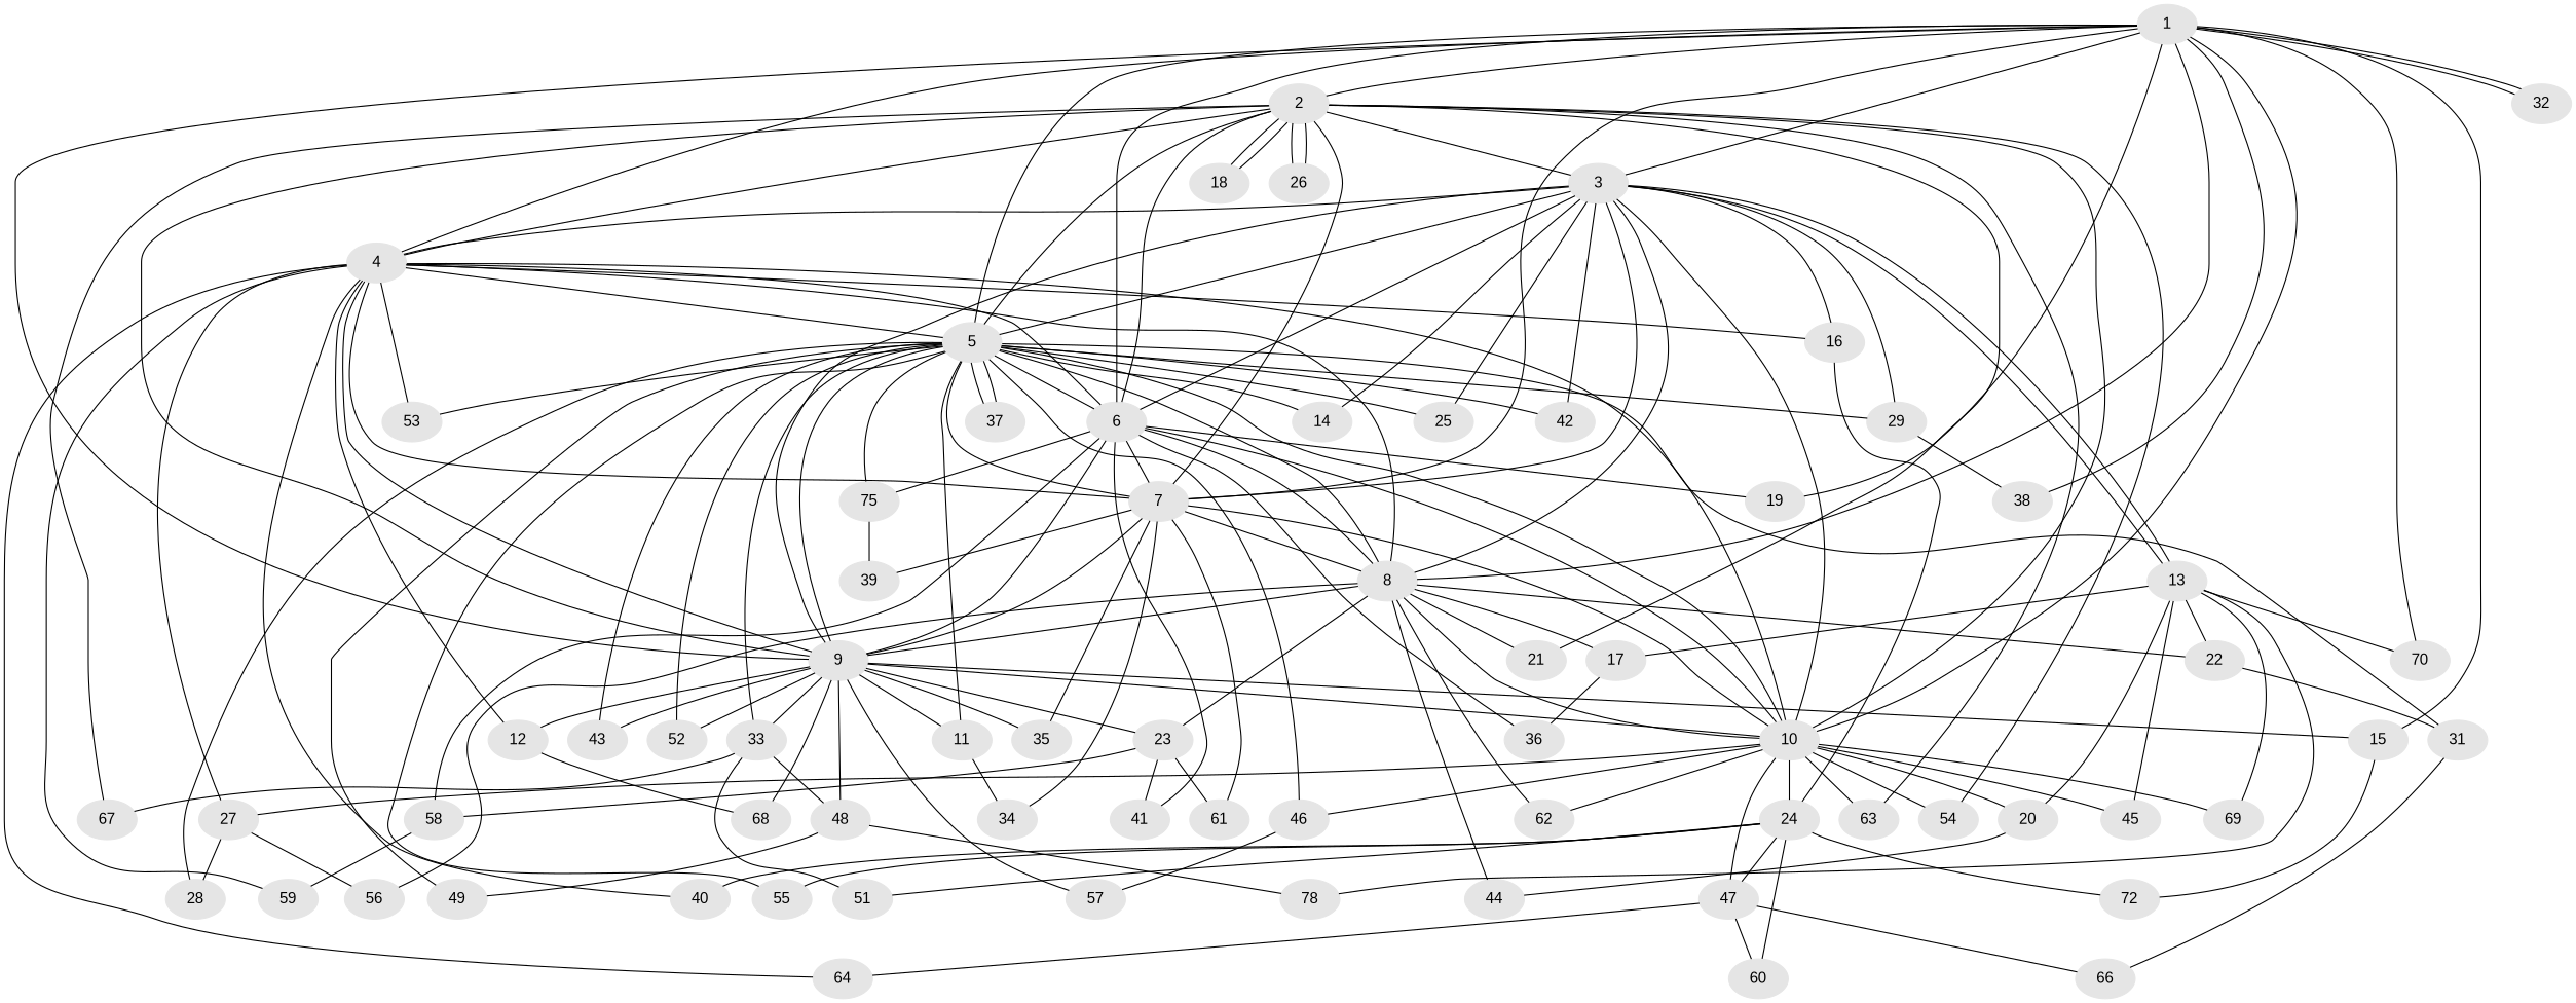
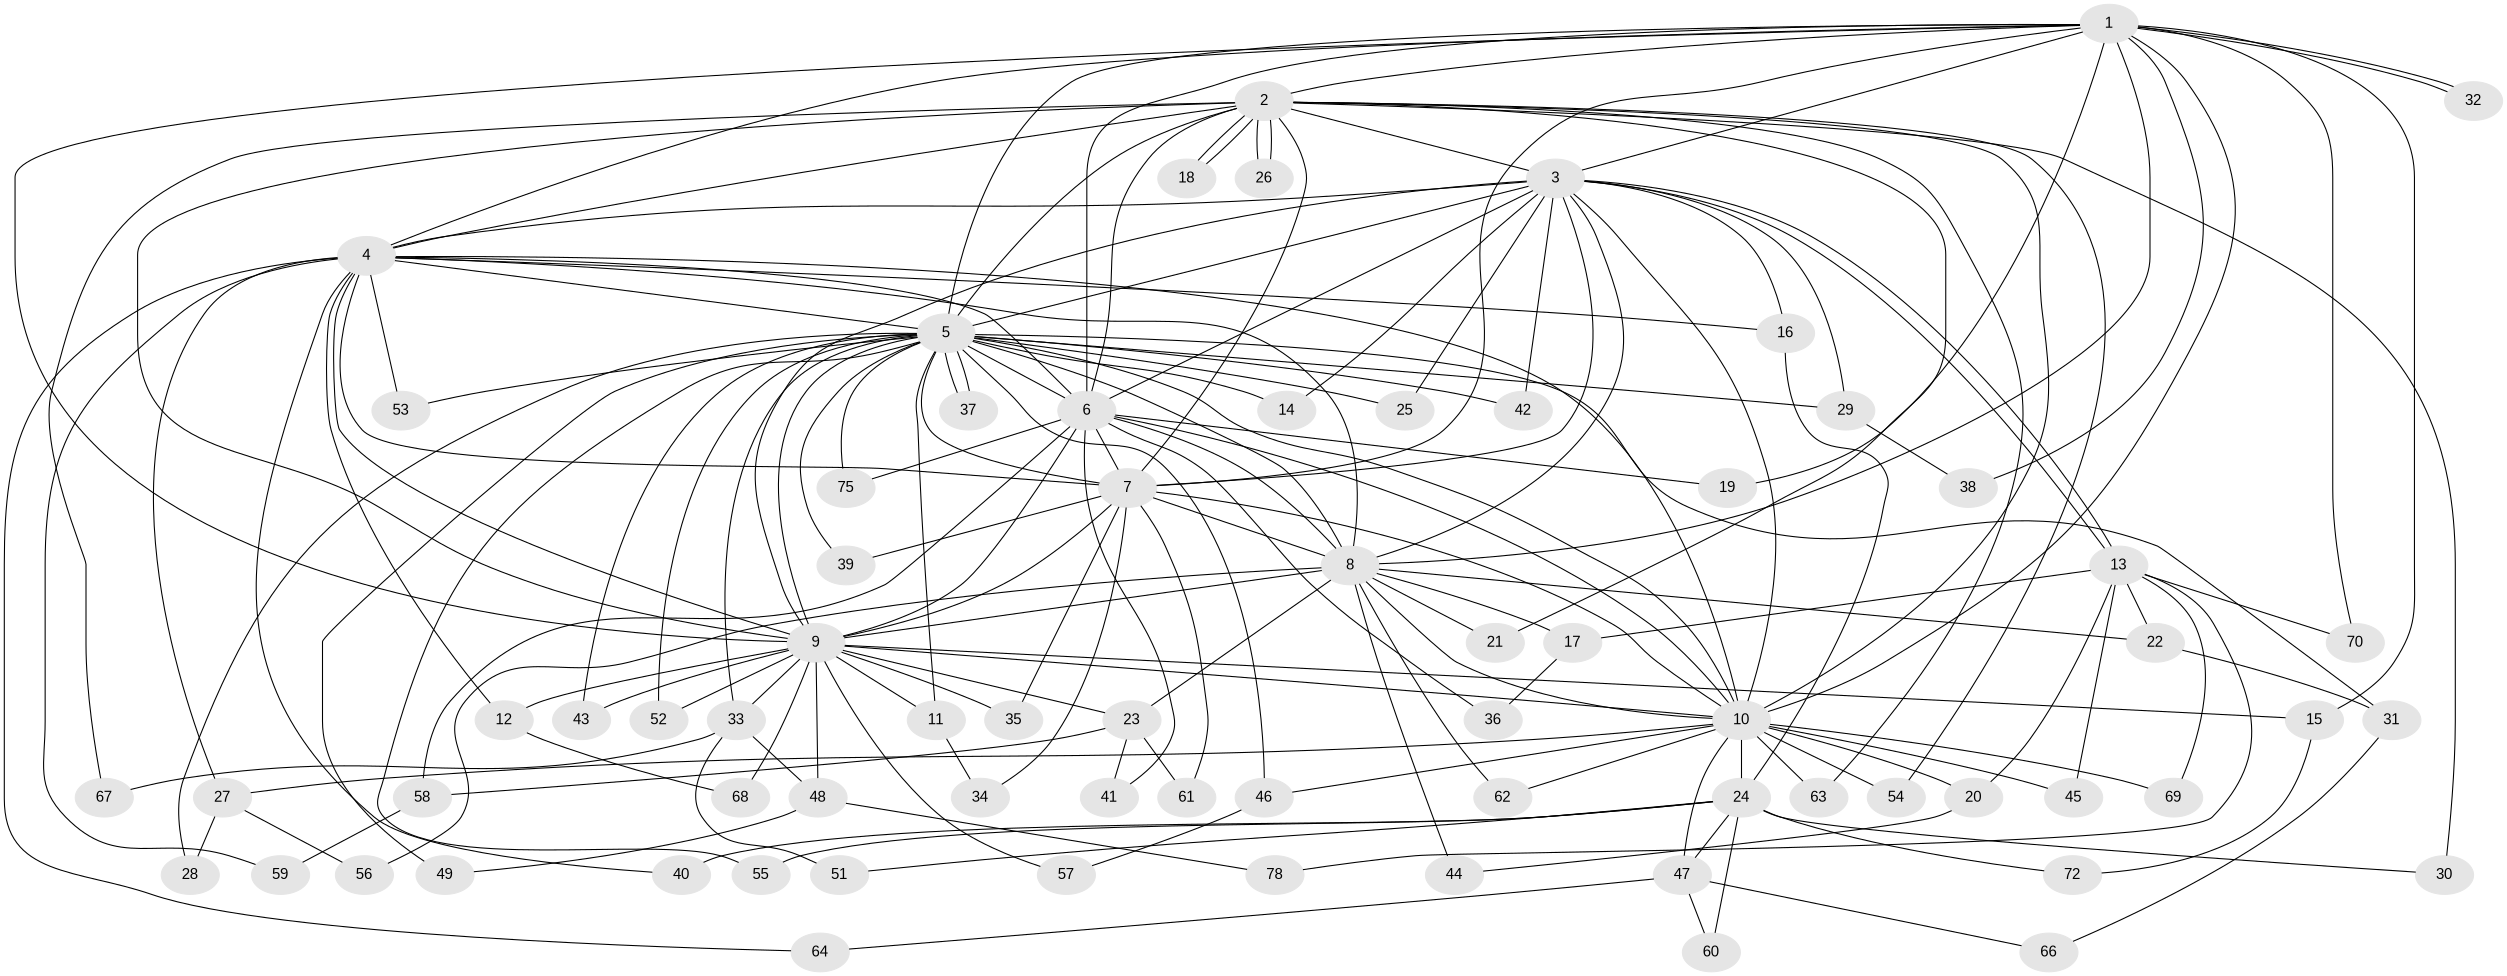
  graph {
    fontname="Liberation Sans"
    node [color=gray90 fontname="Liberation Sans" style=filled]
    edge [fontname="Liberation Sans"]
    1
    2
    3
    4
    5
    6
    7
    8
    9
    10
    15
    19
    32
    38
    70
    18
    21
    26
+   30
    54
    63
    67
    13
    14
    16
    25
    29
    42
    12
    27
    40
    53
    59
    64
    11
    28
    31
    33
    37
    39
    43
    46
    49
    52
    55
    n46 [label=75]
    36
    41
    58
    34
    35
    61
    17
    22
    23
    44
    56
    62
    48
    57
    68
    20
    24
    45
    47
    69
    72
    n68 [label=78]
    66
    51
    60
    1 -- 2
    1 -- 3
    1 -- 4
    1 -- 5
    1 -- 6
    1 -- 7
    1 -- 8
    1 -- 9
    1 -- 10
    1 -- 15
    1 -- 19
    1 -- 32
    1 -- 32
    1 -- 38
    1 -- 70
    2 -- 3
    2 -- 4
    2 -- 5
    2 -- 6
    2 -- 7
    2 -- 9
    2 -- 10
    2 -- 18
    2 -- 18
    2 -- 21
    2 -- 26
    2 -- 26
+   2 -- 30
    2 -- 54
    2 -- 63
    2 -- 67
    3 -- 4
    3 -- 5
    3 -- 6
    3 -- 7
    3 -- 8
    3 -- 9
    3 -- 10
    3 -- 13
    3 -- 13
    3 -- 14
    3 -- 16
    3 -- 25
    3 -- 29
    3 -- 42
    4 -- 5
    4 -- 6
    4 -- 7
    4 -- 8
    4 -- 9
    4 -- 10
    4 -- 16
    4 -- 12
    4 -- 27
    4 -- 40
    4 -- 53
    4 -- 59
    4 -- 64
    5 -- 6
    5 -- 7
    5 -- 8
    5 -- 9
    5 -- 10
    5 -- 14
    5 -- 25
    5 -- 29
    5 -- 42
    5 -- 53
    5 -- 11
    5 -- 28
    5 -- 31
    5 -- 33
    5 -- 37
    5 -- 37
-   n46 -- 39
+   5 -- 39
    5 -- 43
    5 -- 46
    5 -- 49
    5 -- 52
    5 -- 55
    5 -- n46
    6 -- 7
    6 -- 8
    6 -- 9
    6 -- 10
    6 -- 19
    6 -- n46
    6 -- 36
    6 -- 41
    6 -- 58
    7 -- 8
    7 -- 9
    7 -- 10
    7 -- 39
    7 -- 34
    7 -- 35
    7 -- 61
    8 -- 9
    8 -- 10
    8 -- 21
    8 -- 17
    8 -- 22
    8 -- 23
    8 -- 44
    8 -- 56
    8 -- 62
    9 -- 10
    9 -- 15
    9 -- 12
    9 -- 11
    9 -- 33
    9 -- 43
    9 -- 52
    9 -- 35
    9 -- 23
    9 -- 48
    9 -- 57
    9 -- 68
    10 -- 54
    10 -- 63
    10 -- 27
    10 -- 46
    10 -- 62
    10 -- 20
    10 -- 24
    10 -- 45
    10 -- 47
    10 -- 69
    15 -- 72
    13 -- 70
    13 -- 17
    13 -- 22
    13 -- 20
    13 -- 45
    13 -- 69
    13 -- n68
    16 -- 24
    29 -- 38
    12 -- 68
    27 -- 28
    27 -- 56
    11 -- 34
    31 -- 66
    33 -- 67
    33 -- 48
    33 -- 51
    46 -- 57
    58 -- 59
    17 -- 36
    22 -- 31
    23 -- 41
    23 -- 58
    23 -- 61
    48 -- 49
    48 -- n68
    20 -- 44
+   24 -- 30
    24 -- 40
    24 -- 55
    24 -- 47
    24 -- 72
    24 -- 51
    24 -- 60
    47 -- 64
    47 -- 66
    47 -- 60
  }
